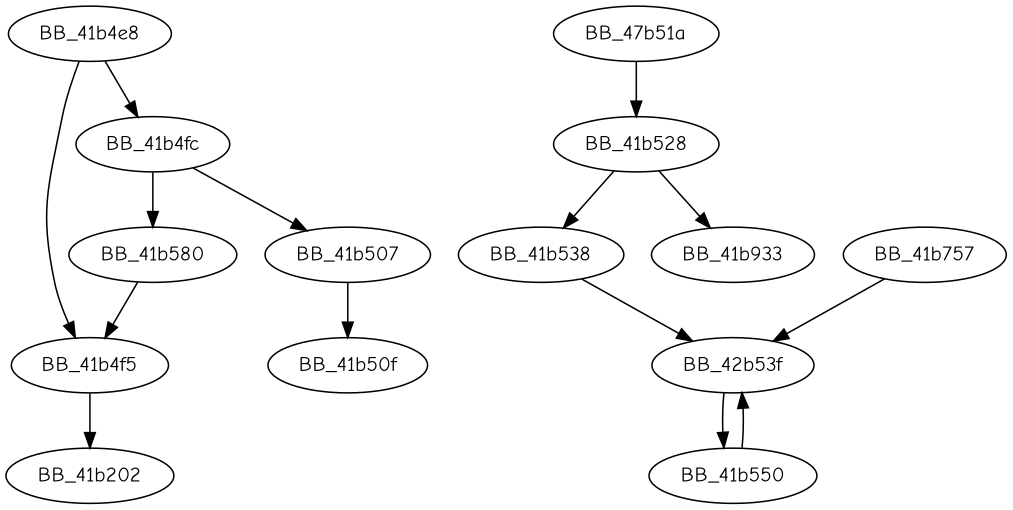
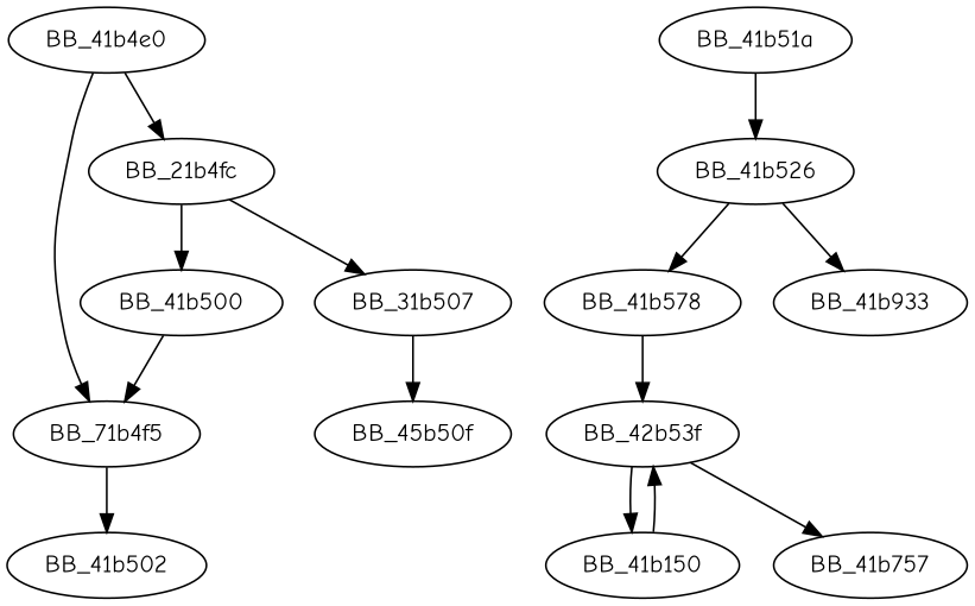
  digraph {
    fontname="Comic Neue"
    node [fontname="Comic Neue"]
    edge [fontname="Comic Neue"]
-   BB_41b4e8
-   BB_41b4f5
-   BB_41b4fc
-   BB_41b502 [label=BB_41b202]
-   BB_41b500 [label=BB_41b580]
-   BB_41b507
-   BB_41b50f
-   BB_41b51a [label=BB_47b51a]
-   BB_41b528
+   BB_41b4e8 [label=BB_41b4e0]
+   BB_41b4f5 [label=BB_71b4f5]
+   BB_41b4fc [label=BB_21b4fc]
+   BB_41b502
+   BB_41b500
+   BB_41b507 [label=BB_31b507]
+   BB_41b50f [label=BB_45b50f]
+   BB_41b51a
+   BB_41b528 [label=BB_41b526]
    n10 [label=BB_42b53f]
-   BB_41b538
+   BB_41b538 [label=BB_41b578]
    n12 [label=BB_41b933]
-   BB_41b550
+   BB_41b550 [label=BB_41b150]
    n14 [label=BB_41b757]
    BB_41b4e8 -> BB_41b4f5
    BB_41b4e8 -> BB_41b4fc
    BB_41b4f5 -> BB_41b502
    BB_41b4fc -> BB_41b500
    BB_41b4fc -> BB_41b507
    BB_41b500 -> BB_41b4f5
    BB_41b507 -> BB_41b50f
    BB_41b51a -> BB_41b528
    BB_41b528 -> BB_41b538
    BB_41b528 -> n12
    n10 -> BB_41b550
-   n14 -> n10
+   n10 -> n14
    BB_41b538 -> n10
    BB_41b550 -> n10
  }
